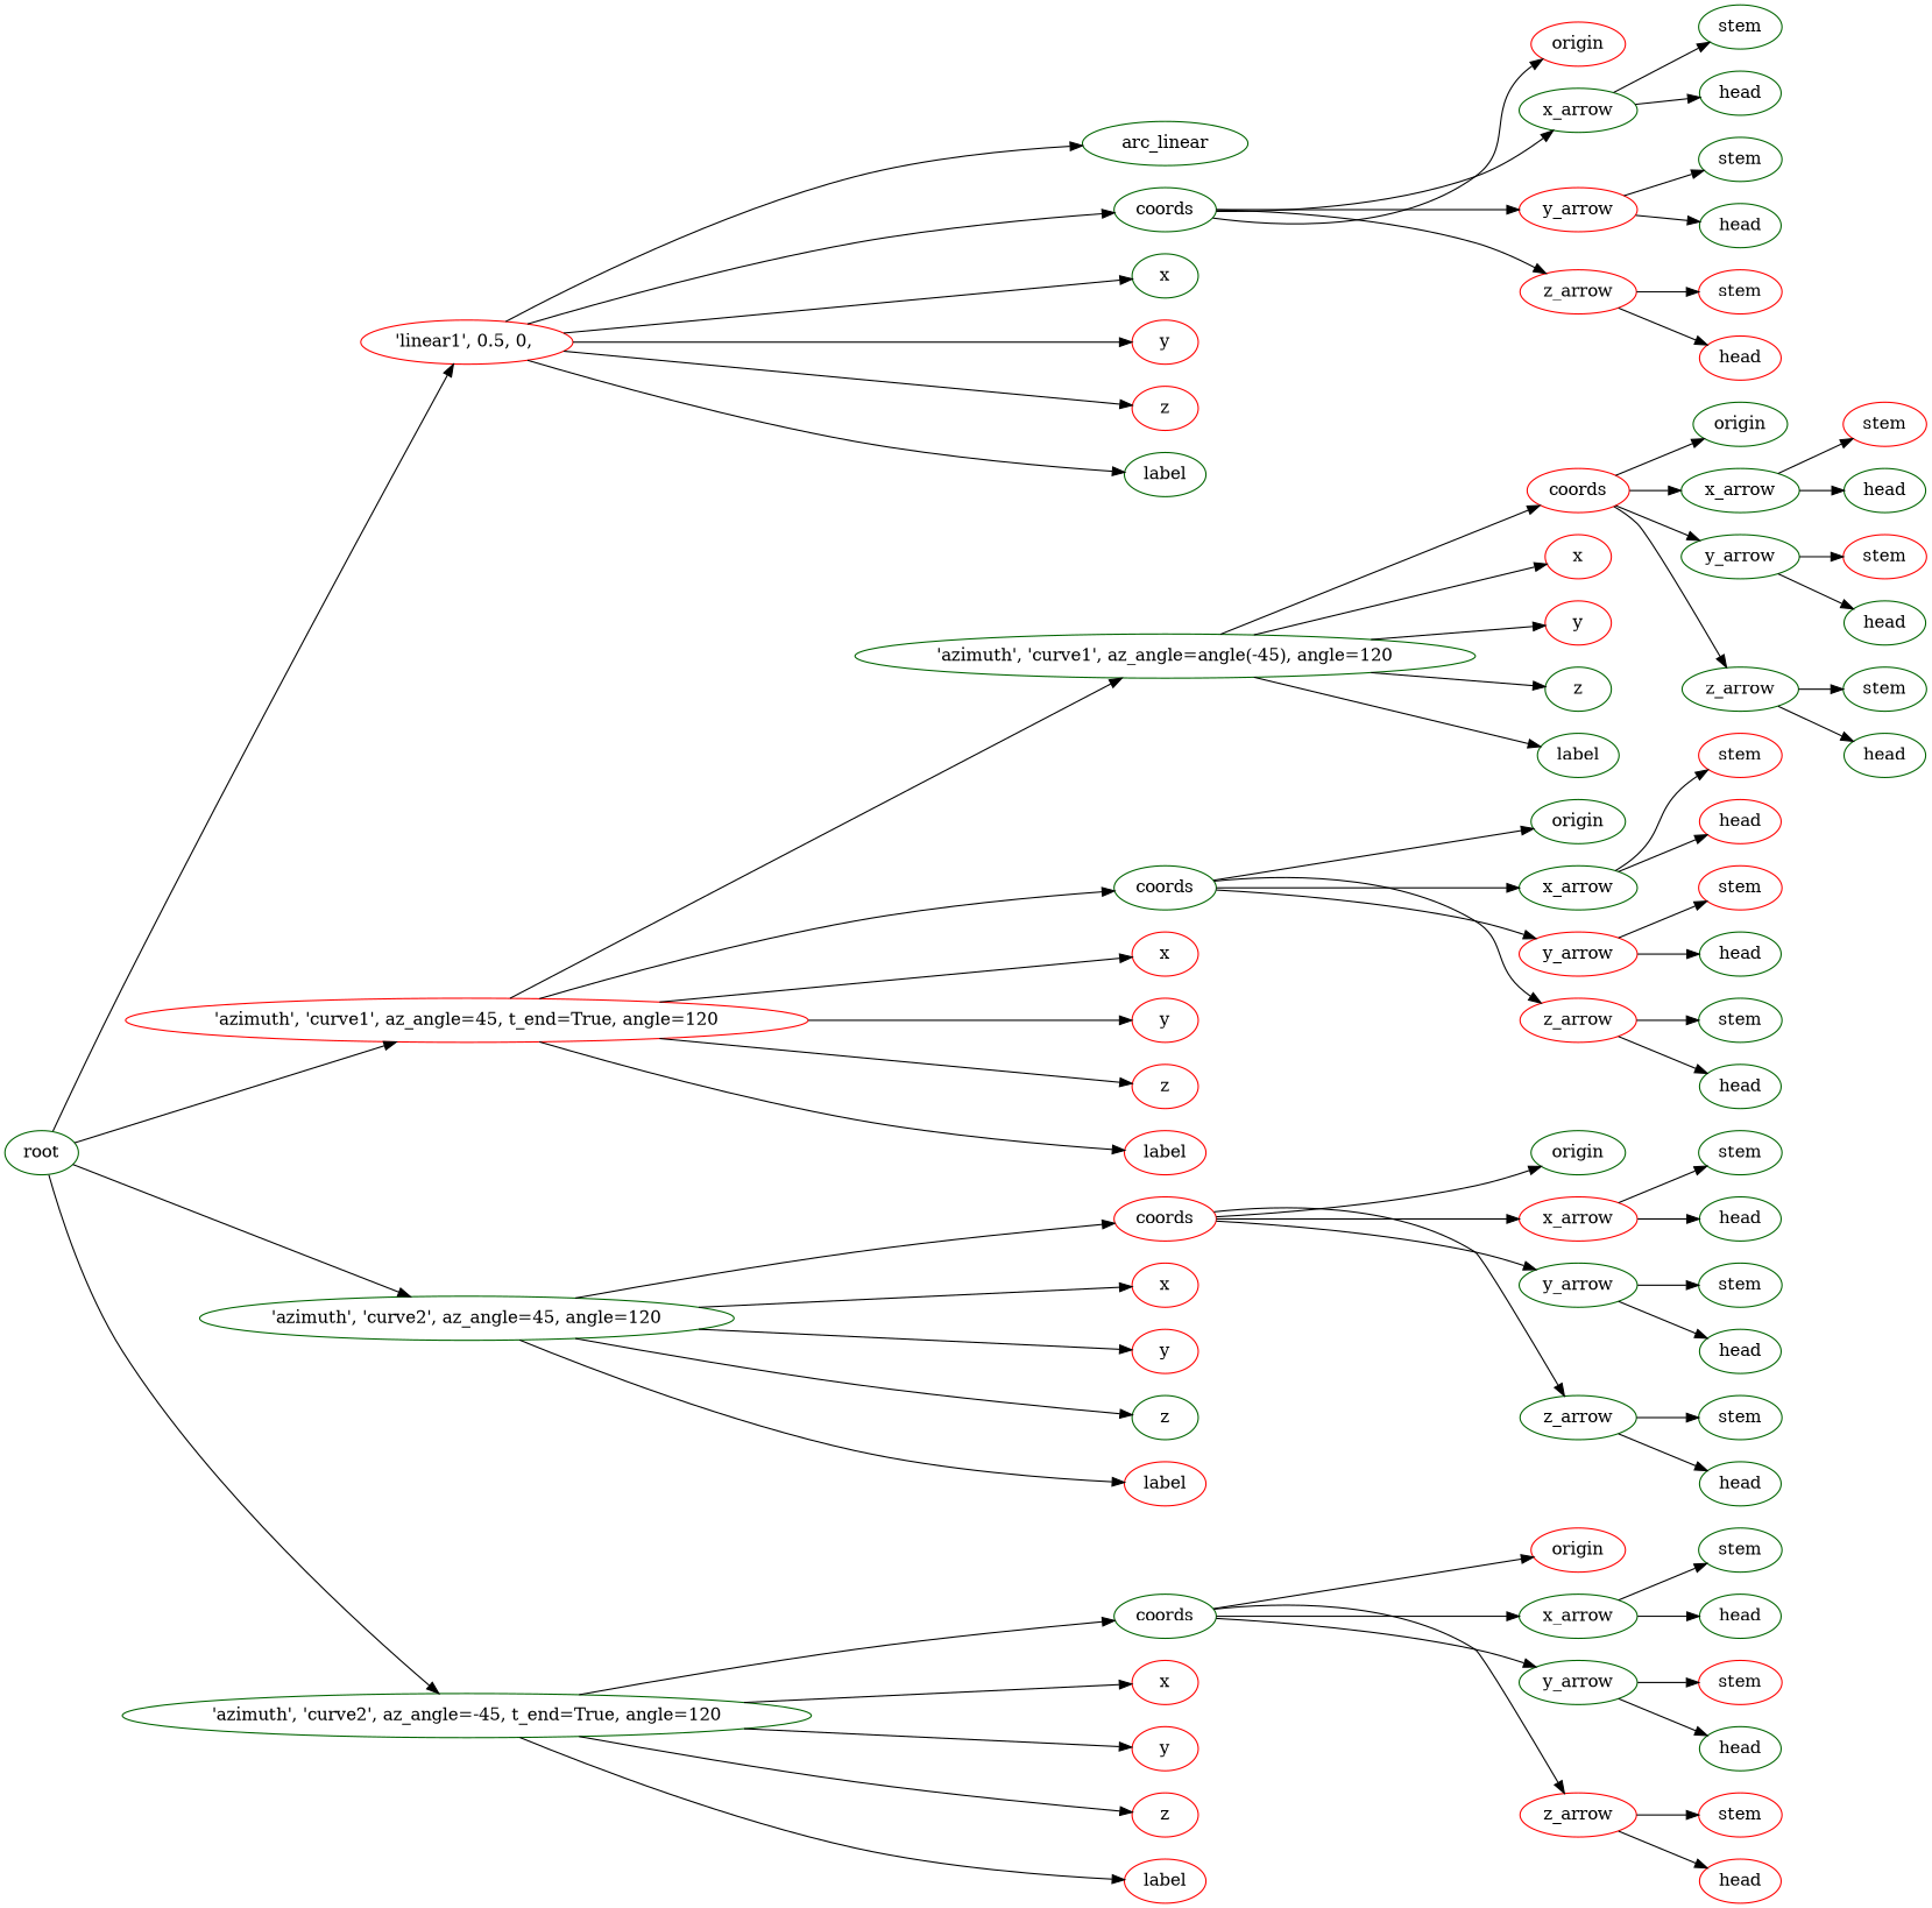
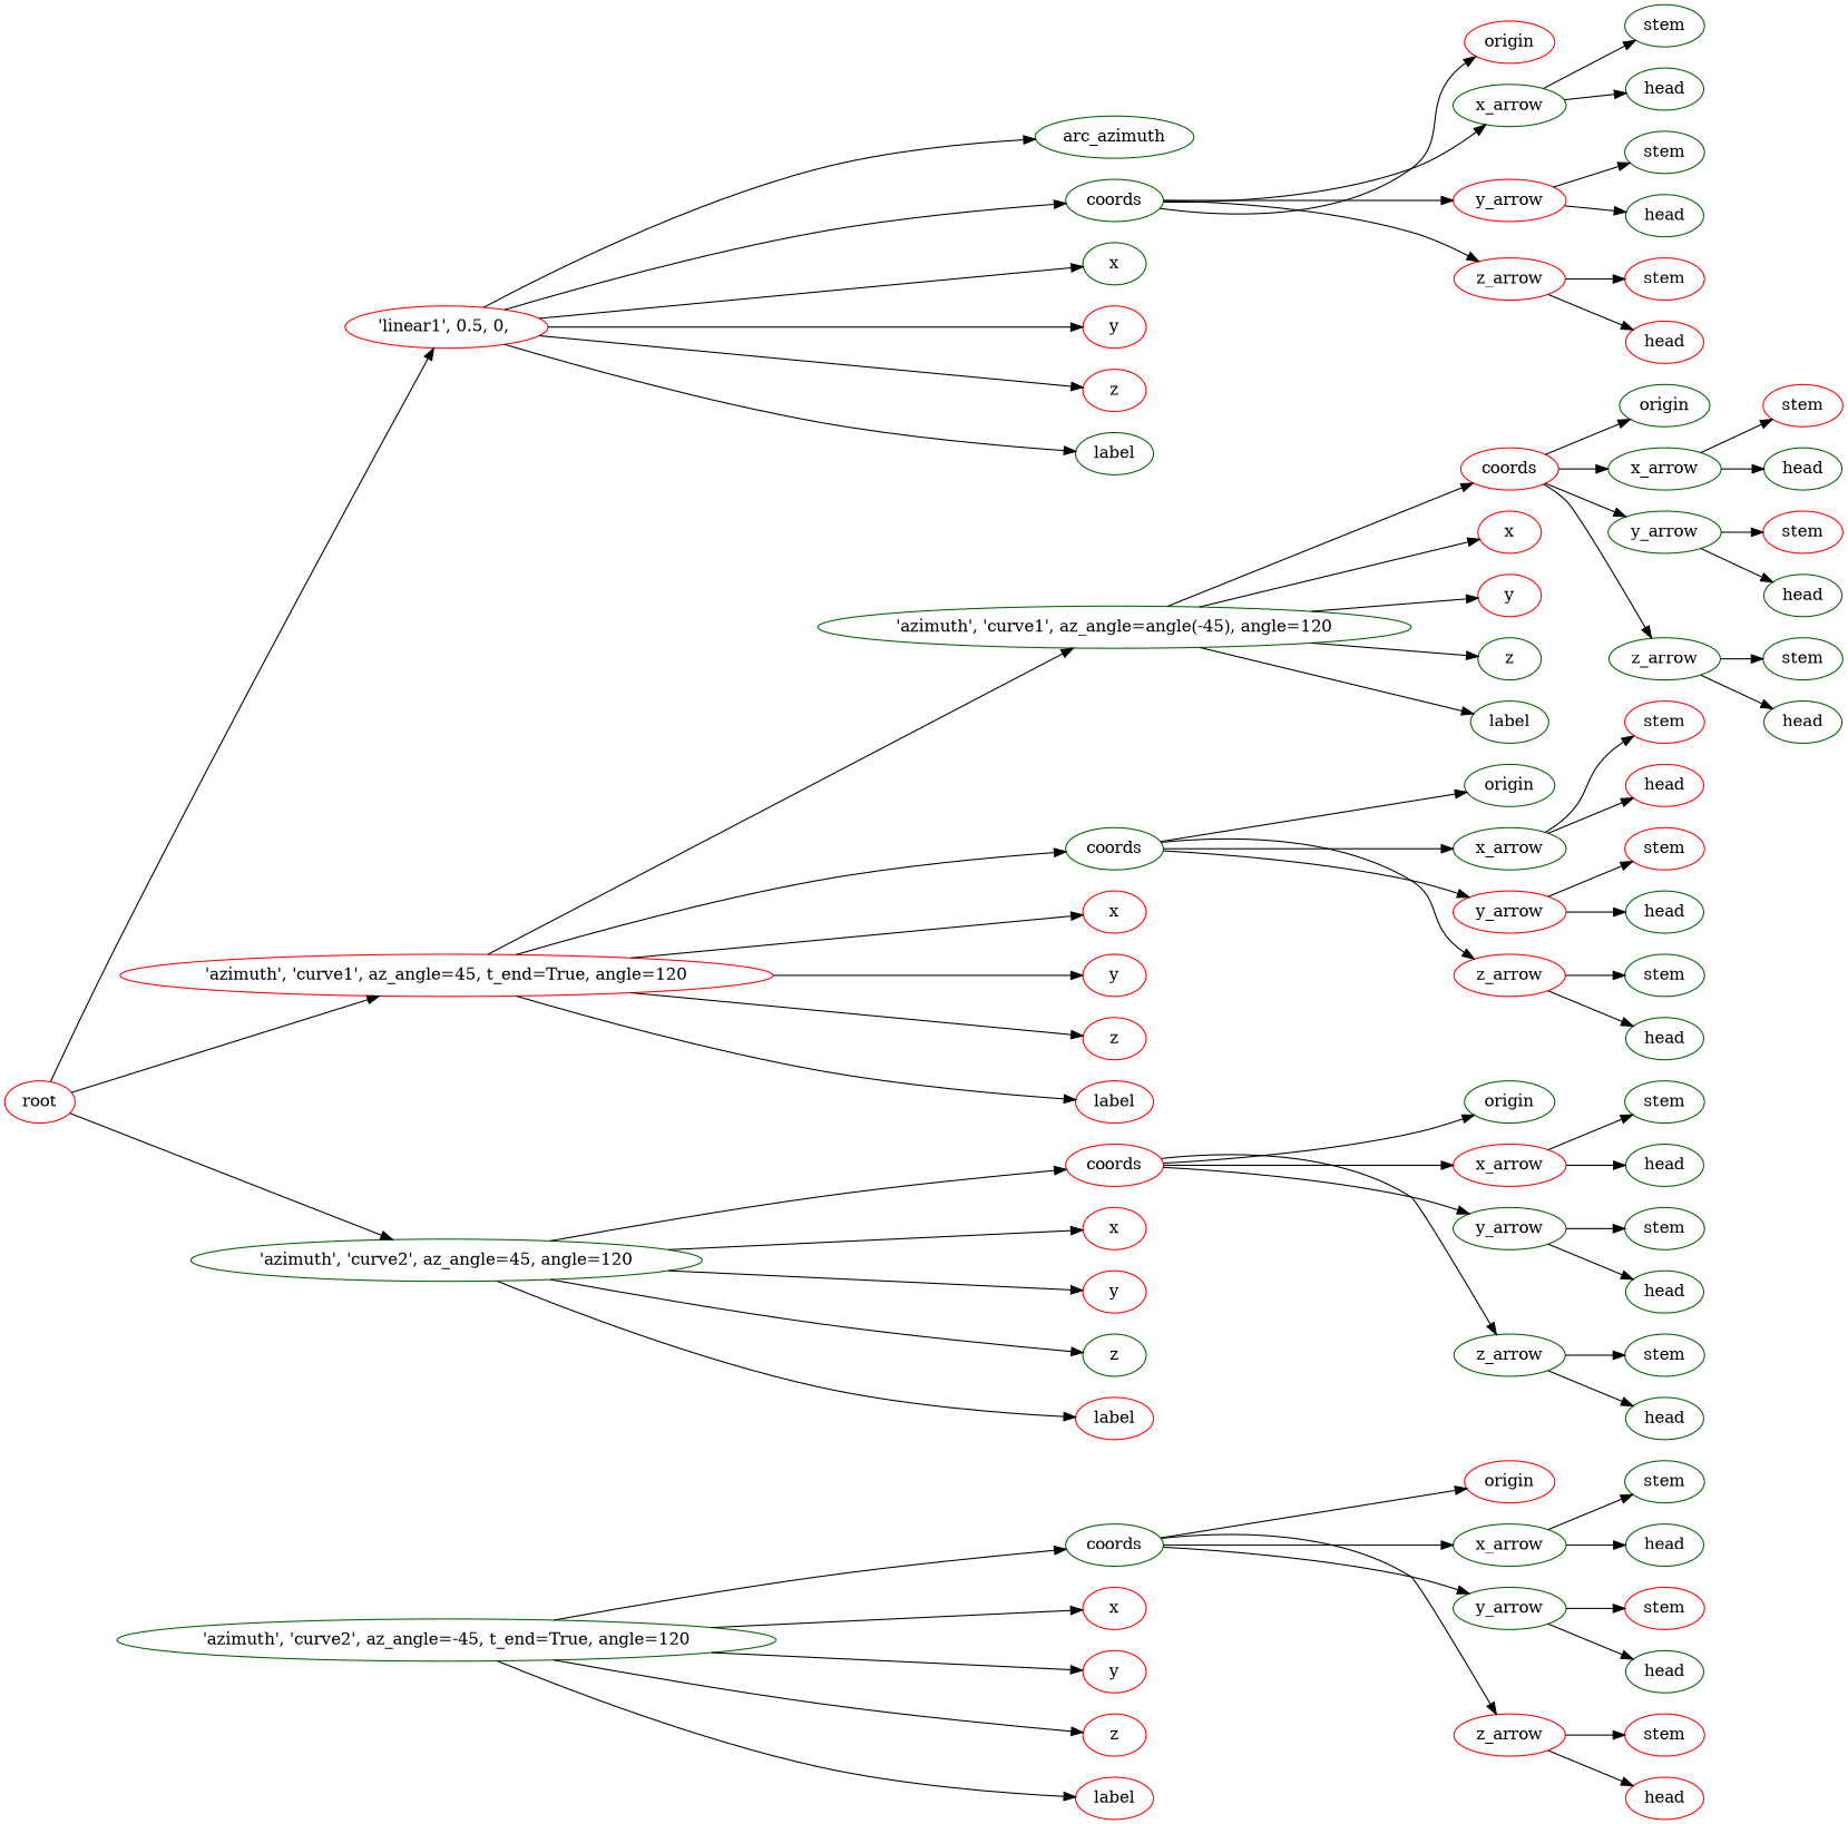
  digraph {
    rankdir=LR
    node [color=darkgreen]
-   n1 [label=root]
+   n1 [color=red label=root]
    n2 [color=red label="'linear1',\ 0\.5,\ 0,\ "]
    n3 [color=red label="'azimuth',\ 'curve1',\ az_angle=45,\ t_end=True,\ angle=120"]
    n4 [label="'azimuth',\ 'curve2',\ az_angle=45,\ angle=120"]
    n5 [label="'azimuth',\ 'curve2',\ az_angle=\-45,\ t_end=True,\ angle=120"]
-   n6 [label=arc_linear]
+   n6 [label=arc_azimuth]
    n7 [label=coords]
    n8 [label=x]
    n9 [color=red label=y]
    n10 [color=red label=z]
    n11 [label=label]
    n12 [label="'azimuth',\ 'curve1',\ az_angle=angle\(\-45\),\ angle=120"]
    n13 [color=red label=coords]
    n14 [color=red label=x]
    n15 [color=red label=y]
    n16 [label=z]
    n17 [label=label]
    n18 [label=coords]
    n19 [color=red label=x]
    n20 [color=red label=y]
    n21 [color=red label=z]
    n22 [color=red label=label]
    n23 [color=red label=coords]
    n24 [color=red label=x]
    n25 [color=red label=y]
    n26 [label=z]
    n27 [color=red label=label]
    n28 [label=coords]
    n29 [color=red label=x]
    n30 [color=red label=y]
    n31 [color=red label=z]
    n32 [color=red label=label]
    n33 [color=red label=origin]
    n34 [label=x_arrow]
    n35 [color=red label=y_arrow]
    n36 [color=red label=z_arrow]
    n37 [label=stem]
    n38 [label=head]
    n39 [label=stem]
    n40 [label=head]
    n41 [color=red label=stem]
    n42 [color=red label=head]
    n43 [label=origin]
    n44 [label=x_arrow]
    n45 [label=y_arrow]
    n46 [label=z_arrow]
    n47 [color=red label=stem]
    n48 [label=head]
    n49 [color=red label=stem]
    n50 [label=head]
    n51 [label=stem]
    n52 [label=head]
    n53 [label=origin]
    n54 [label=x_arrow]
    n55 [color=red label=y_arrow]
    n56 [color=red label=z_arrow]
    n57 [color=red label=stem]
    n58 [color=red label=head]
    n59 [color=red label=stem]
    n60 [label=head]
    n61 [label=stem]
    n62 [label=head]
    n63 [label=origin]
    n64 [color=red label=x_arrow]
    n65 [label=y_arrow]
    n66 [label=z_arrow]
    n67 [label=stem]
    n68 [label=head]
    n69 [label=stem]
    n70 [label=head]
    n71 [label=stem]
    n72 [label=head]
    n73 [color=red label=origin]
    n74 [label=x_arrow]
    n75 [label=y_arrow]
    n76 [color=red label=z_arrow]
    n77 [label=stem]
    n78 [label=head]
    n79 [color=red label=stem]
    n80 [label=head]
    n81 [color=red label=stem]
    n82 [color=red label=head]
    n1 -> n2
    n1 -> n3
    n1 -> n4
-   n1 -> n5
    n2 -> n6
    n2 -> n7
    n2 -> n8
    n2 -> n9
    n2 -> n10
    n2 -> n11
    n3 -> n12
    n3 -> n18
    n3 -> n19
    n3 -> n20
    n3 -> n21
    n3 -> n22
    n4 -> n23
    n4 -> n24
    n4 -> n25
    n4 -> n26
    n4 -> n27
    n5 -> n28
    n5 -> n29
    n5 -> n30
    n5 -> n31
    n5 -> n32
    n7 -> n33
    n7 -> n34
    n7 -> n35
    n7 -> n36
    n12 -> n13
    n12 -> n14
    n12 -> n15
    n12 -> n16
    n12 -> n17
    n13 -> n43
    n13 -> n44
    n13 -> n45
    n13 -> n46
    n18 -> n53
    n18 -> n54
    n18 -> n55
    n18 -> n56
    n23 -> n63
    n23 -> n64
    n23 -> n65
    n23 -> n66
    n28 -> n73
    n28 -> n74
    n28 -> n75
    n28 -> n76
    n34 -> n37
    n34 -> n38
    n35 -> n39
    n35 -> n40
    n36 -> n41
    n36 -> n42
    n44 -> n47
    n44 -> n48
    n45 -> n49
    n45 -> n50
    n46 -> n51
    n46 -> n52
    n54 -> n57
    n54 -> n58
    n55 -> n59
    n55 -> n60
    n56 -> n61
    n56 -> n62
    n64 -> n67
    n64 -> n68
    n65 -> n69
    n65 -> n70
    n66 -> n71
    n66 -> n72
    n74 -> n77
    n74 -> n78
    n75 -> n79
    n75 -> n80
    n76 -> n81
    n76 -> n82
  }
